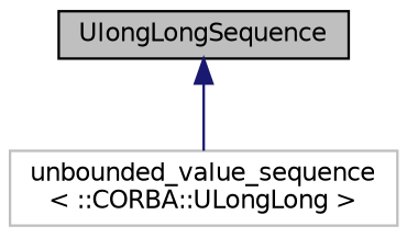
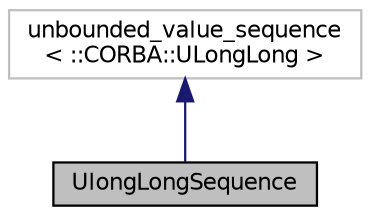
  digraph {
    node [fontname=Helvetica fontsize=10 shape=record style=filled]
    n1 [color=black fillcolor=grey75 fontcolor=black height=0.2 label=UlongLongSequence width=0.4]
    n2 [color=grey75 fillcolor=white height=0.2 label="unbounded_value_sequence\l\< ::CORBA::ULongLong \>" width=0.4]
-   n1 -> n2 [color=midnightblue dir=back fontname=Helvetica fontsize=10 labelfontname=Helvetica labelfontsize=10 style=solid]
+   n2 -> n1 [color=midnightblue dir=back fontname=Helvetica fontsize=10 labelfontname=Helvetica labelfontsize=10 style=solid]
  }
